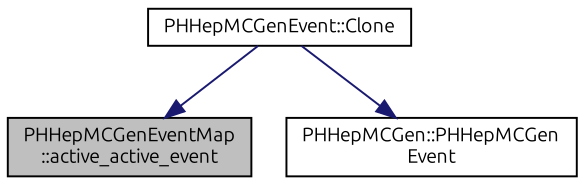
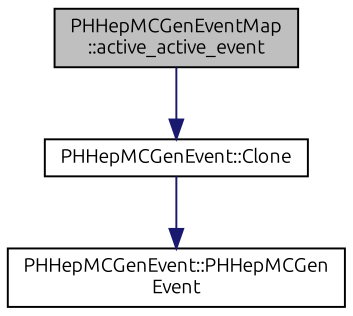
  digraph {
    fontname=Ubuntu
    rankdir=TB
    node [color=black fontname=Ubuntu fontsize=10 shape=record]
    edge [color=midnightblue fontname=Ubuntu fontsize=10 labelfontname=FreeSans labelfontsize=10 style=solid]
    n1 [fillcolor=grey75 fontcolor=black height=0.2 label="PHHepMCGenEventMap\l::active_active_event" style=filled width=0.4]
    n2 [height=0.2 label="PHHepMCGenEvent::Clone" width=0.4]
-   n3 [height=0.2 label="PHHepMCGen::PHHepMCGen\lEvent" width=0.4]
-   n2 -> n1
+   n3 [height=0.2 label="PHHepMCGenEvent::PHHepMCGen\lEvent" width=0.4]
+   n1 -> n2
    n2 -> n3
  }
